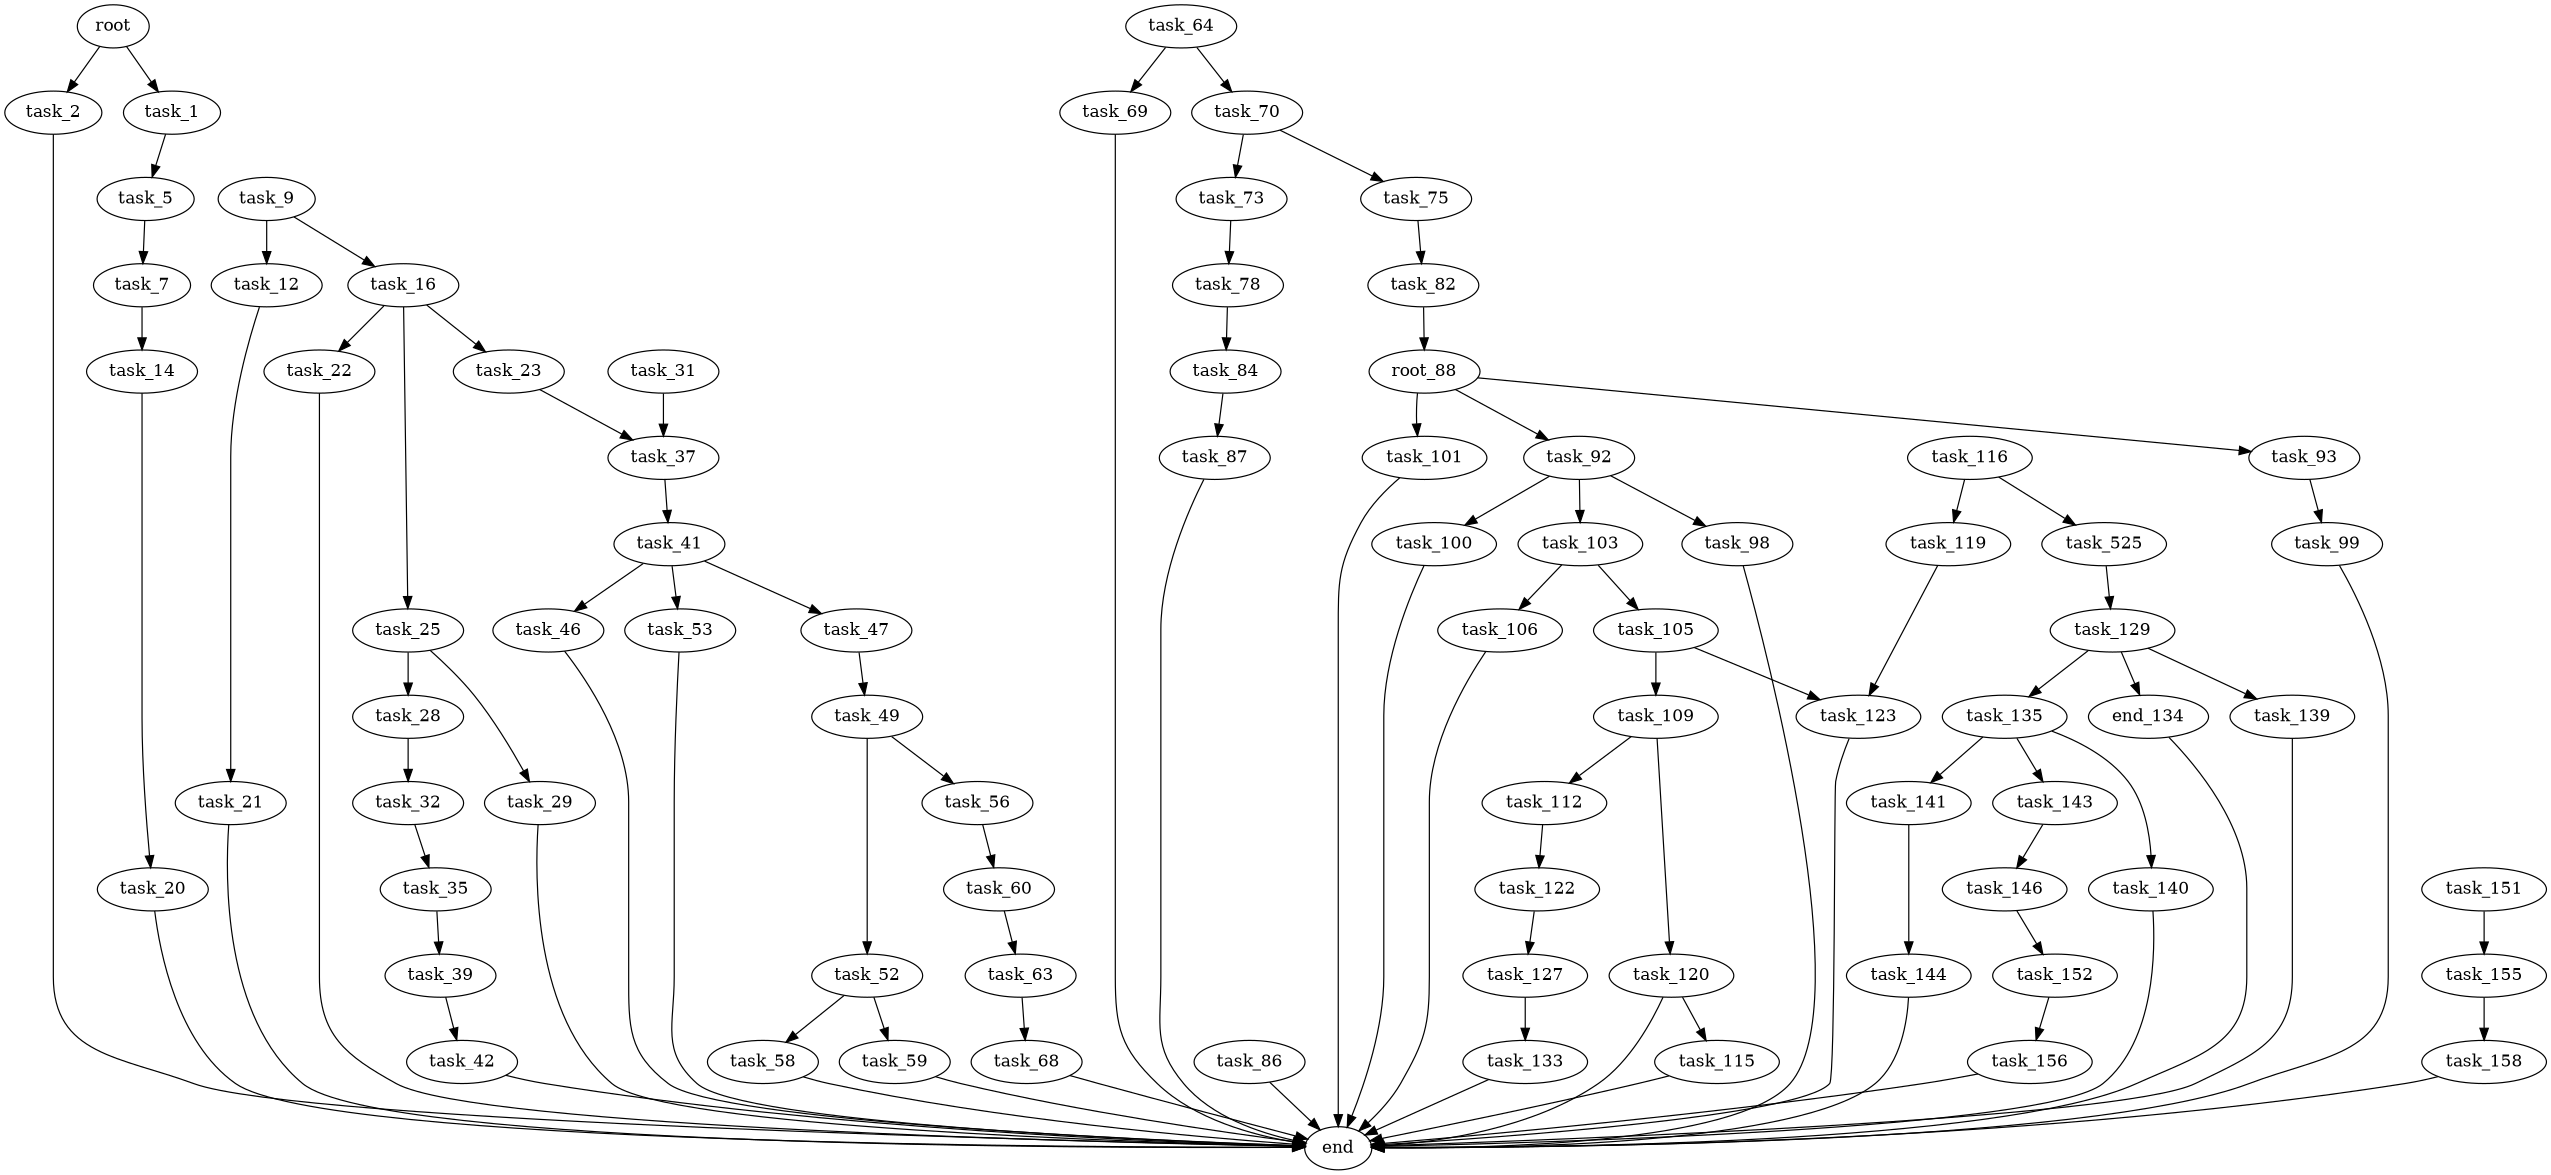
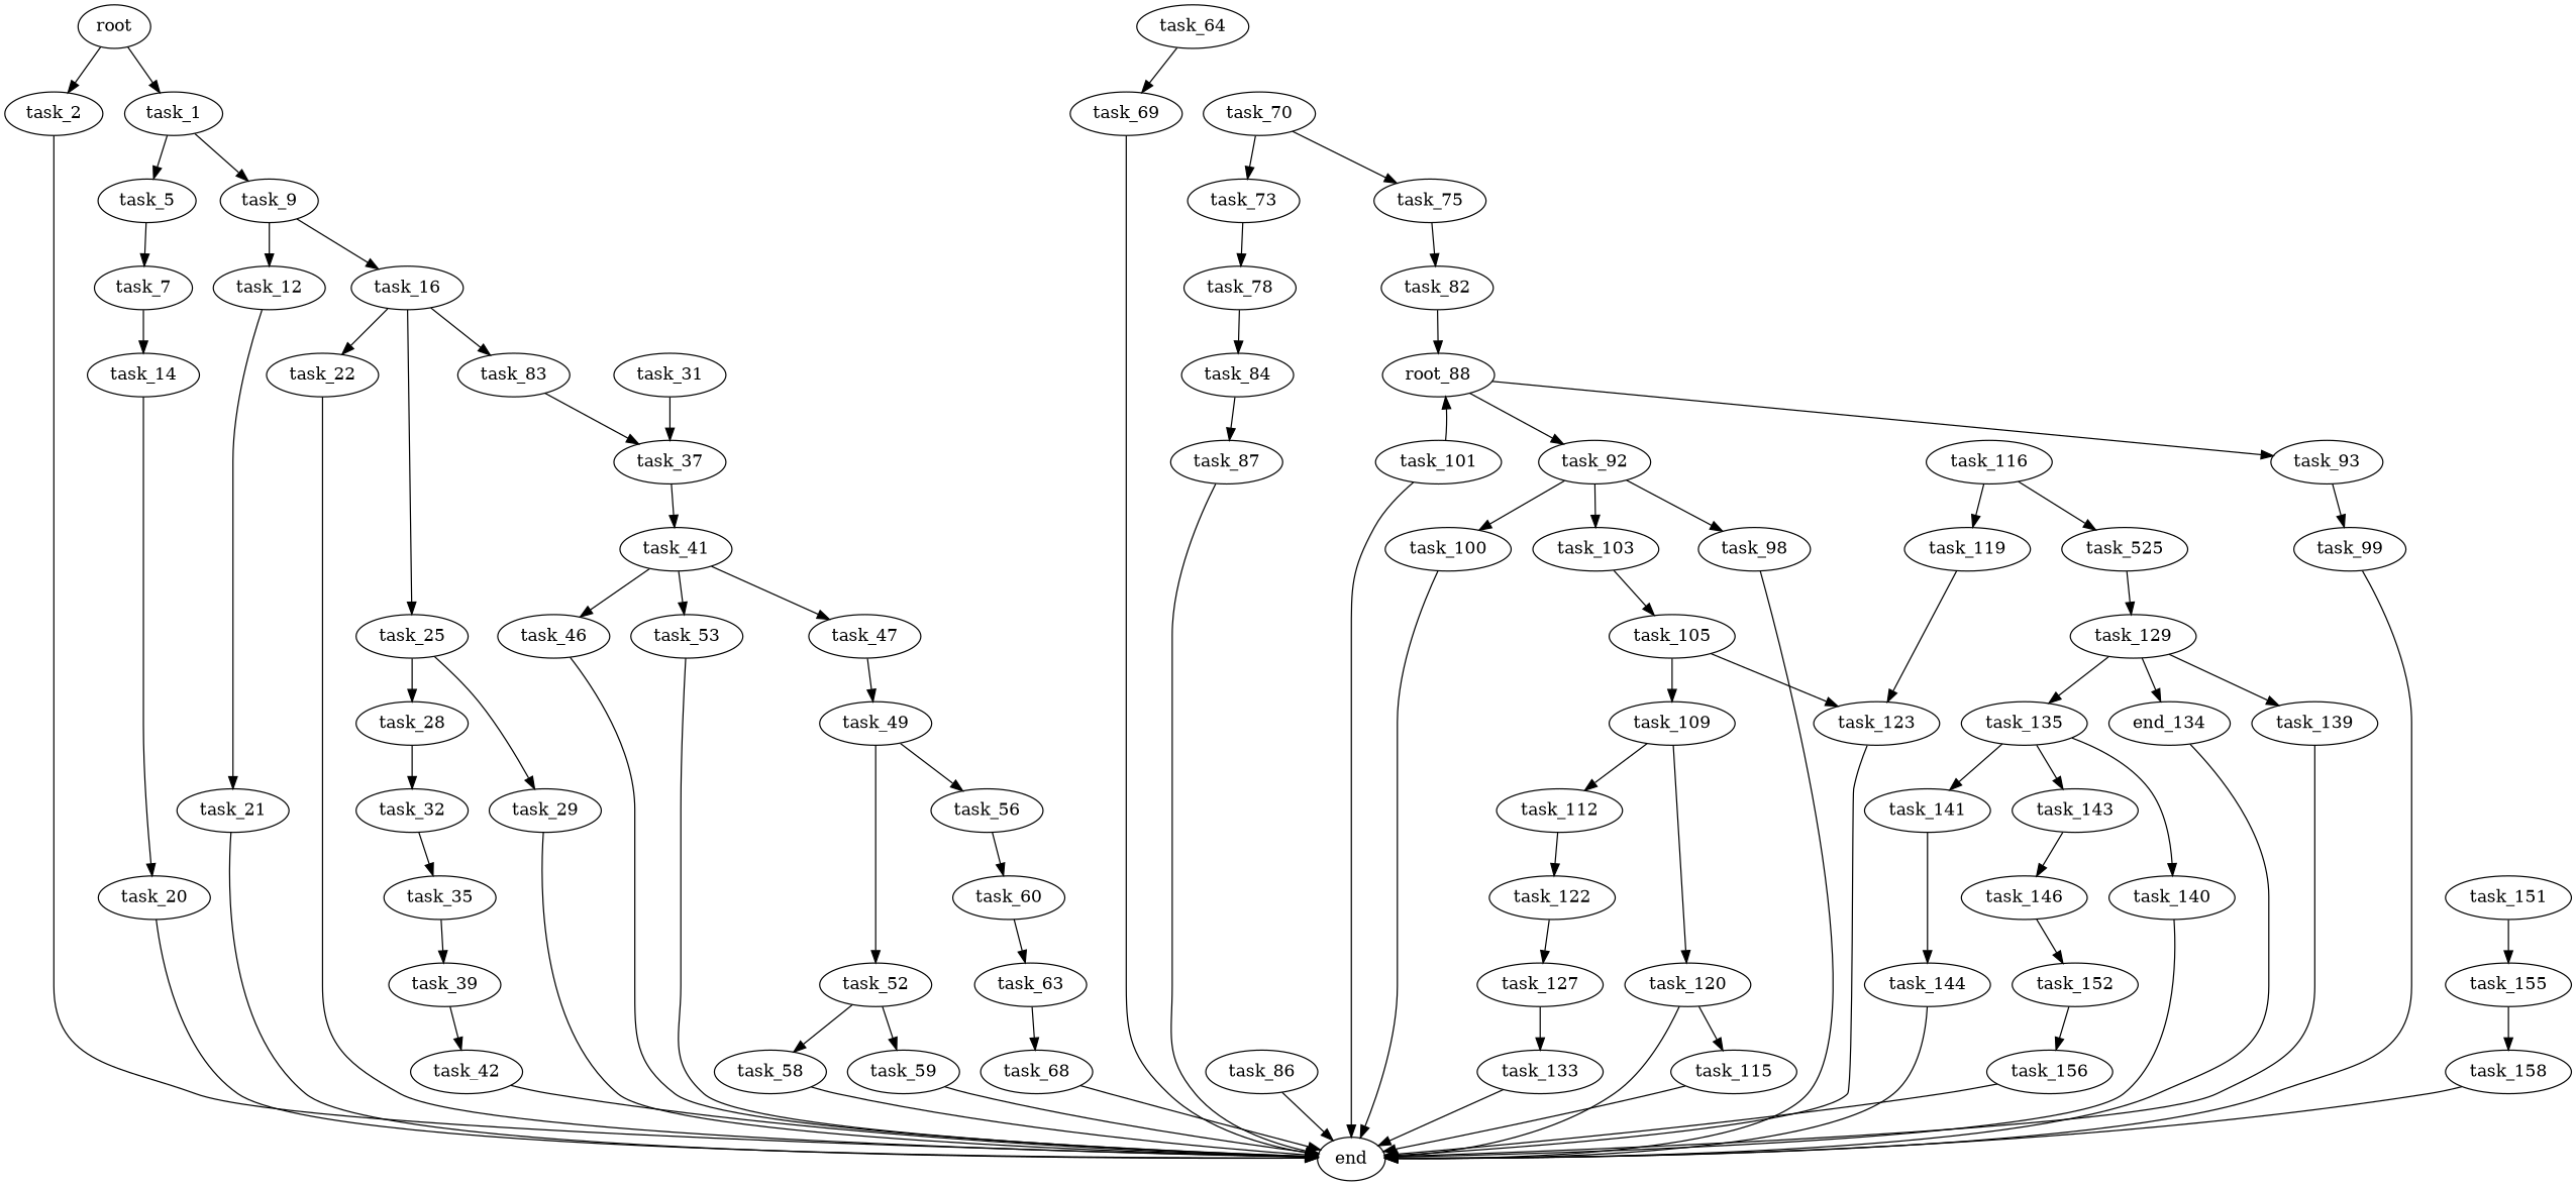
  digraph {
    root
    task_1
    task_2
    task_5
    task_9
    end
    task_7
    task_12
    task_16
    task_14
    task_20
    task_21
    task_22
-   task_23
+   task_23 [label=task_83]
    task_25
    task_37
    task_28
    task_29
    task_31
    task_32
    task_35
    task_41
    task_39
    task_42
    task_46
    task_47
    task_53
    task_49
    task_52
    task_56
    task_58
    task_59
    task_60
    task_63
    task_68
    task_64
    task_69
    task_70
    task_73
    task_75
    task_78
    task_82
    task_84
    n44 [label=root_88]
    task_87
    task_86
    task_92
    task_93
    task_101
    task_98
    task_100
    n52 [label=task_103]
    task_99
    task_105
-   task_106
    task_109
    task_123
    task_112
    task_120
    task_116
    task_119
    n62 [label=task_525]
    task_122
    task_115
    task_127
    task_129
    task_133
    n68 [label=end_134]
    task_135
    task_139
    task_140
    task_141
    task_143
    task_144
    task_146
    task_152
    task_156
    task_151
    task_155
    task_158
    root -> task_1
    root -> task_2
    task_1 -> task_5
+   task_1 -> task_9
    task_2 -> end
    task_5 -> task_7
    task_9 -> task_12
    task_9 -> task_16
    task_7 -> task_14
    task_12 -> task_21
    task_16 -> task_22
    task_16 -> task_23
    task_16 -> task_25
    task_14 -> task_20
    task_20 -> end
    task_21 -> end
    task_22 -> end
    task_23 -> task_37
    task_25 -> task_28
    task_25 -> task_29
    task_37 -> task_41
    task_28 -> task_32
    task_29 -> end
    task_31 -> task_37
    task_32 -> task_35
    task_35 -> task_39
    task_41 -> task_46
    task_41 -> task_47
    task_41 -> task_53
    task_39 -> task_42
    task_42 -> end
    task_46 -> end
    task_47 -> task_49
    task_53 -> end
    task_49 -> task_52
    task_49 -> task_56
    task_52 -> task_58
    task_52 -> task_59
    task_56 -> task_60
    task_58 -> end
    task_59 -> end
    task_60 -> task_63
    task_63 -> task_68
    task_68 -> end
    task_64 -> task_69
-   task_64 -> task_70
    task_69 -> end
    task_70 -> task_73
    task_70 -> task_75
    task_73 -> task_78
    task_75 -> task_82
    task_78 -> task_84
    task_82 -> n44
    task_84 -> task_87
    n44 -> task_92
    n44 -> task_93
-   n44 -> task_101
+   task_101 -> n44
    task_87 -> end
    task_86 -> end
    task_92 -> task_98
    task_92 -> task_100
    task_92 -> n52
    task_93 -> task_99
    task_101 -> end
    task_98 -> end
    task_100 -> end
    n52 -> task_105
-   n52 -> task_106
    task_99 -> end
    task_105 -> task_109
    task_105 -> task_123
-   task_106 -> end
    task_109 -> task_112
    task_109 -> task_120
    task_123 -> end
    task_112 -> task_122
    task_120 -> end
    task_120 -> task_115
    task_116 -> task_119
    task_116 -> n62
    task_119 -> task_123
    n62 -> task_129
    task_122 -> task_127
    task_115 -> end
    task_127 -> task_133
    task_129 -> n68
    task_129 -> task_135
    task_129 -> task_139
    task_133 -> end
    n68 -> end
    task_135 -> task_140
    task_135 -> task_141
    task_135 -> task_143
    task_139 -> end
    task_140 -> end
    task_141 -> task_144
    task_143 -> task_146
    task_144 -> end
    task_146 -> task_152
    task_152 -> task_156
    task_156 -> end
    task_151 -> task_155
    task_155 -> task_158
    task_158 -> end
  }
